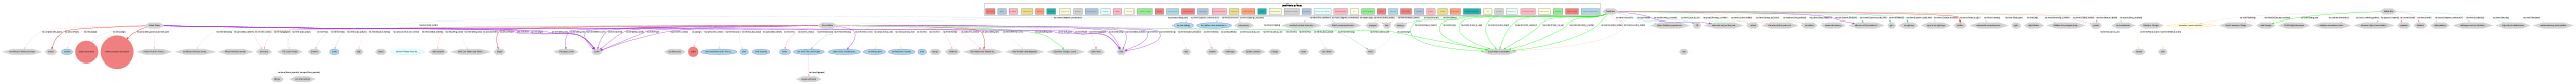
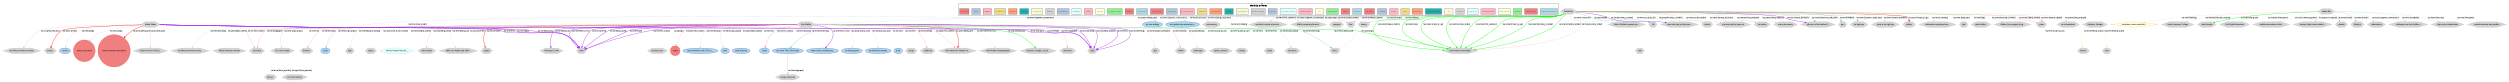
  digraph {
    bgcolor=white
    compound=true
    rankdir=TB
    node [fillcolor=lightgray fontname=Arial fontsize=12 shape=hexagon style=filled color=gray]
    edge [color=purple fontname=Arial fontsize=10 penwidth=1]
    n1 [fillcolor=lightblue fontsize=8 label=Judgment_communication shape=box color=""]
    n2 [fillcolor=lightcoral fontsize=8 label=Measure_duration shape=box color=""]
    n3 [fillcolor=lightgreen fontsize=8 label=Becoming shape=box color=""]
    n4 [fillcolor=lightyellow fontsize=8 label=Ordinal_numbers shape=box color=""]
    n5 [fillcolor=lightpink fontsize=8 label=Confronting_problem shape=box color=""]
    n6 [fillcolor=lightcyan fontsize=8 label=Locale_by_use shape=box color=""]
    n7 [fontsize=8 label=Increment shape=box color=""]
    n8 [fillcolor=lightgoldenrodyellow fontsize=8 label=Age shape=box color=""]
    n9 [fillcolor=lightseagreen fontsize=8 label=Experience_bodily_harm shape=box color=""]
    n10 [fillcolor=lightsalmon fontsize=8 label=Being_named shape=box color=""]
    n11 [fillcolor=lightgoldenrod fontsize=8 label=People shape=box color=""]
    n12 [fillcolor=lightpink fontsize=8 label=Inclusion shape=box color=""]
    n13 [fillcolor=lightsteelblue fontsize=8 label=Conquering shape=box color=""]
    n14 [fillcolor=lightcoral fontsize=8 label=Text_creation shape=box color=""]
    n15 [fillcolor=lightblue fontsize=8 label=Being_born shape=box color=""]
    n16 [fillcolor=lightcoral fontsize=8 label=Kinship shape=box color=""]
    n17 [fillcolor=lightgreen fontsize=8 label=Being_employed shape=box color=""]
    n18 [fillcolor=lightyellow fontsize=8 label=Text shape=box color=""]
    n19 [fillcolor=lightpink fontsize=8 label=Education_teaching shape=box color=""]
    n20 [fillcolor=lightcyan fontsize=8 label=Level_of_force_exertion shape=box color=""]
    n21 [fillcolor=lightsteelblue fontsize=8 label=Concessive shape=box color=""]
    n22 [fontsize=8 label=Duration_description shape=box color=""]
    n23 [fillcolor=lightgoldenrodyellow fontsize=8 label=Shoot_projectiles shape=box color=""]
    n24 [fillcolor=lightseagreen fontsize=8 label=Weapon shape=box color=""]
    n25 [fillcolor=lightsalmon fontsize=8 label=Locative_relation shape=box color=""]
    n26 [fillcolor=lightgoldenrod fontsize=8 label=Activity_start shape=box color=""]
    n27 [fillcolor=lightpink fontsize=8 label=Earnings_and_losses shape=box color=""]
    n28 [fillcolor=lightsteelblue fontsize=8 label=Labor_product shape=box color=""]
    n29 [fillcolor=lightcoral fontsize=8 label=Cardinal_numbers shape=box color=""]
    n30 [fillcolor=lightblue fontsize=8 label=Reference_text shape=box color=""]
    n31 [fillcolor=lightcoral fontsize=8 label=Aggregate shape=box color=""]
    n32 [fillcolor=lightgreen fontsize=8 label=Becoming_a_member shape=box color=""]
    n33 [fillcolor=lightyellow fontsize=8 label=Body_parts shape=box color=""]
    n34 [fillcolor=lightpink fontsize=8 label=Difficulty shape=box color=""]
    n35 [fillcolor=lightcyan fontsize=8 label=Participation shape=box color=""]
    n36 [fillcolor=lightsteelblue fontsize=8 label=First_experience shape=box color=""]
    n37 [fontsize=8 label=Containing shape=box color=""]
    n38 [fillcolor=lightgoldenrodyellow fontsize=8 label=People_by_age shape=box color=""]
    n39 [fillcolor=lightseagreen fontsize=8 label=Sentencing shape=box color=""]
    n40 [fillcolor=lightsalmon fontsize=8 label=Win_prize shape=box color=""]
    n41 [fillcolor=lightgoldenrod fontsize=8 label=Political_locales shape=box color=""]
    n42 [fillcolor=lightpink fontsize=8 label=Publishing shape=box color=""]
    n43 [fillcolor=lightsteelblue fontsize=8 label=Money shape=box color=""]
    n44 [fillcolor=lightcoral fontsize=8 label=Time_vector shape=box color=""]
    n45 [color=red fillcolor=lightcoral label="author and activist" shape=circle]
    n46 [color=red fillcolor=lightcoral label=author shape=circle]
    n47 [color=red fillcolor=lightcoral label="American author and activist" shape=circle]
    n48 [color=blue fillcolor=lightblue label=works shape=ellipse]
    n49 [color=blue fillcolor=lightblue label="her best-known work, The Co..." shape=ellipse]
    n50 [color=blue fillcolor=lightblue label=work shape=ellipse]
    n51 [color=blue fillcolor=lightblue label="book of poetry" shape=ellipse]
    n52 [color=blue fillcolor=lightblue label=novels shape=ellipse]
    n53 [color=blue fillcolor=lightblue label="her novel The Color Purple" shape=ellipse]
    n54 [label="essays and poetry"]
    n55 [color=blue fillcolor=lightblue label="wrote novels, including her..." shape=ellipse]
    n56 [color=blue fillcolor=lightblue label="her own writings" shape=ellipse]
    n57 [color=blue fillcolor=lightblue label="her mother also worked as a..." shape=ellipse]
    n58 [color=blue fillcolor=lightblue label="her writing career" shape=ellipse]
    n59 [color=blue fillcolor=lightblue label=novelist shape=ellipse]
    n60 [color=blue fillcolor=lightblue label="her first book of poetry" shape=ellipse]
    n61 [color=blue fillcolor=lightblue label=book shape=ellipse]
    n62 [color=orange fillcolor=lightyellow label="seventeen novels and short ..." shape=diamond]
    n63 [label="Sarah Lawrence College"]
    n64 [label=essays]
    n65 [label="extra money"]
    n66 [label=which]
    n67 [label="enrolled in school when she..."]
    n68 [label="rural Georgia"]
    n69 [label=childhood]
    n70 [label="British conspiracy theorist..."]
    n71 [label=youngest]
    n72 [label="Alice Malsenior Tallulah-Ka..."]
    n73 [label="Walker film"]
    n74 [label="Civil Rights Movement"]
    n75 [label="multiple accusations of ant..."]
    n76 [label="become high school valedict..."]
    n77 [label=parents]
    n78 [label="Walker's"]
    n79 [label=antisemitism]
    n80 [label="challenges such as childhoo..."]
    n81 [label="high school valedictorian"]
    n82 [label="animal advocacy and pacifism"]
    n83 [label=four]
    n84 [label="Alice Walker disambiguation"]
    n85 [label="one of her brothers"]
    n86 [label="Eatonton, Georgia, a rural ..."]
    n87 [label=farming]
    n88 [label=1944]
    n89 [label=money]
    n90 [label=collections]
    n91 [label="East Putnam Consolidated"]
    n92 [label=1982]
    n93 [label=story]
    n94 [label=mother]
    n95 [label="Both of Walker's parents we..."]
    n96 [label=challenges]
    n97 [label=BB]
    n98 [label="when she was just four year..."]
    n99 [label=school]
    n100 [label="Sarah Lawrence"]
    n101 [label="Pulitzer Prize for Fiction,..."]
    n102 [label="she was just four years old"]
    n103 [label=College]
    n104 [label=poetry]
    n105 [label="her mother"]
    n106 [label="first African-American woman"]
    n107 [label="earn extra money"]
    n108 [label="non-fiction"]
    n109 [label="first African-American woma..."]
    n110 [label="Alice Walker"]
    n111 [label="African-American woman"]
    n112 [label="short story"]
    n113 [label="The Color Purple"]
    n114 [label=brothers]
    n115 [label=high]
    n116 [label=stance]
    n117 [fillcolor=lightcyan label="win the Pulitzer Prize for ..."]
    n118 [label="other people"]
    n119 [label="Willie Lee Walker and Minni..."]
    n120 [label=people]
    n121 [label="February 9, 1944"]
    n122 [label=rural]
    n123 [label="just four years"]
    n124 [label="BB gun"]
    n125 [label="after one of her brothers f..."]
    n126 [label="Eatonton, Georgia"]
    n127 [label=town]
    n128 [label=gun]
    n129 [label="her right eye"]
    n130 [label="injury to her right eye"]
    n131 [label=children]
    n132 [label="antisemitic conspiracy theo..."]
    n133 [label="United States"]
    n134 [label=woman]
    n135 [label=right]
    n136 [label="David Icke"]
    n137 [label="eight children"]
    n138 [label="Walker, the youngest of eig..."]
    n139 [label=years]
    n140 [label="as a seamstress"]
    subgraph cluster_1 {
      subgraph sub_2 {
        color=red
        fillcolor=lightcoral
        label=People
        style=filled
      }
    }
    subgraph cluster_3 {
      subgraph sub_4 {
        color=green
        fillcolor=lightgreen
        label=Locations
        style=filled
      }
    }
    subgraph cluster_5 {
      subgraph sub_6 {
        color=orange
        fillcolor=lightyellow
        label=Events
        style=filled
      }
    }
    subgraph cluster_7 {
      subgraph sub_8 {
        color=blue
        fillcolor=lightblue
        label=Concepts
        style=filled
      }
    }
    subgraph cluster_9 {
      subgraph sub_10 {
        color=gray
        fillcolor=lightgray
        label=Other
        style=filled
      }
    }
    subgraph cluster_11 {
      color=black
      fillcolor=white
-     label="Semantic Frames"
+     label="Kinship Frames"
      rank=sink
      style=filled
      n1
      n2
      n3
      n4
      n5
      n6
      n7
      n8
      n9
      n10
      n11
      n12
      n13
      n14
      n15
      n16
      n17
      n18
      n19
      n20
      n21
      n22
      n23
      n24
      n25
      n26
      n27
      n28
      n29
      n30
      n31
      n32
      n33
      n34
      n35
      n36
      n37
      n38
      n39
      n40
      n41
      n42
      n43
      n44
    }
    n53 -> n54 [color=lightcoral label="has theme [Aggregate]"]
    n73 -> n62 [color=lightpink label="has work [Publishing]"]
    n73 -> n63 [color=lightpink label="has institution [Education_teaching]"]
    n73 -> n68 [color=green label="has location [Being_born]" penwidth=2]
    n73 -> n74 [color=lightcyan label="has institution [Participation]"]
    n73 -> n75 [color=lightpink label="has issue [Confronting_problem]"]
    n73 -> n76 [color=lightsteelblue label="has purpose [Conquering]"]
    n73 -> n77 [color=lightcoral label="has theme [Kinship]"]
    n73 -> n78 [color=lightcoral label="has theme [Kinship]"]
    n73 -> n79 [color=lightblue label="has reason [Judgment_communication]"]
    n73 -> n80 [color=lightsteelblue label="has theme [Conquering]"]
    n73 -> n81 [color=lightgreen label="has theme [Becoming]"]
    n73 -> n82 [color=lightcyan label="has event [Participation]"]
    n110 -> n46 [color=lightcoral label="has author [Text_creation]"]
    n110 -> n48 [color=lightsteelblue label="has theme [Labor_product]"]
    n110 -> n49 [color=lightpink label="has theme [Inclusion]"]
    n110 -> n50 [color=lightsteelblue label="has theme [Labor_product]"]
    n110 -> n51 [color=lightyellow label="has type [Ordinal_numbers]"]
    n110 -> n52 [color=lightpink label="has theme [Inclusion]"]
    n110 -> n52 [color=lightyellow label="has text [Text]"]
    n110 -> n52 [color=lightcoral label="has text [Text_creation]"]
    n110 -> n53 [color=lightseagreen label="has theme [Sentencing]"]
    n110 -> n55 [label="has event [Time_vector]" penwidth=2]
    n110 -> n58 [color=lightgoldenrod label="has activity [Activity_start]"]
    n110 -> n60 [color=lightgoldenrod label="has means [Activity_start]"]
    n110 -> n61 [color=lightyellow label="has text [Text]"]
    n110 -> n64 [color=lightyellow label="has text [Text]"]
    n110 -> n66 [color=lightseagreen label="has theme [Sentencing]"]
    n110 -> n69 [color=lightcoral label="has theme [Kinship]"]
    n110 -> n72 [color=lightcoral label="has author [Text_creation]"]
    n110 -> n72 [color=red label="has person [Being_born]" penwidth=2]
    n110 -> n84 [color=lightblue label="has theme [Reference_text]"]
    n110 -> n86 [color=green label="has location [Being_born]" penwidth=2]
    n110 -> n88 [label="has time [Increment]" penwidth=2]
    n110 -> n88 [label="has time [Being_named]" penwidth=2]
    n110 -> n88 [label="has time [People]" penwidth=2]
    n110 -> n88 [label="has time [Text_creation]" penwidth=2]
    n110 -> n88 [label="has time [Reference_text]" penwidth=2]
    n110 -> n90 [color=lightcoral label="has theme [Aggregate]"]
    n110 -> n91 [color=green label="has location [Age]" penwidth=2]
    n110 -> n92 [label="has time [Becoming]" penwidth=2]
    n110 -> n92 [label="has time [Ordinal_numbers]" penwidth=2]
    n110 -> n92 [label="has time [Text]" penwidth=2]
    n110 -> n92 [label="has time [Sentencing]" penwidth=2]
    n110 -> n93 [color=lightgray label="has theme [Duration_description]"]
    n110 -> n94 [color=lightcoral label="has theme [Kinship]"]
    n110 -> n96 [color=lightpink label="has activity [Difficulty]"]
    n110 -> n100 [color=lightcyan label="has theme [Locale_by_use]"]
    n110 -> n103 [color=lightcyan label="has theme [Locale_by_use]"]
    n110 -> n104 [color=lightyellow label="has text [Text]"]
    n110 -> n104 [color=lightyellow label="has theme [Text]"]
    n110 -> n108 [color=lightsteelblue label="has theme [Labor_product]"]
    n110 -> n109 [color=lightgreen label="has theme [Becoming]"]
    n110 -> n111 [color=lightyellow label="has type [Ordinal_numbers]"]
    n110 -> n112 [color=lightcoral label="has theme [Aggregate]"]
    n110 -> n112 [color=lightcoral label="has text [Text_creation]"]
    n110 -> n113 [color=lightyellow label="has text [Text]"]
    n110 -> n113 [color=lightsteelblue label="has theme [Labor_product]"]
    n110 -> n114 [color=lightcoral label="has theme [Kinship]"]
    n110 -> n115 [color=lightpink label="has level [Education_teaching]"]
    n110 -> n116 [color=lightcyan label="has action [Level_of_force_exertion]"]
    n110 -> n117 [color=lightyellow label="has theme [Ordinal_numbers]"]
    n110 -> n118 [color=lightsalmon label="has entity [Being_named]"]
    n110 -> n119 [color=lightblue label="has theme [Being_born]"]
    n110 -> n120 [color=red label="has person [People]" penwidth=2]
    n110 -> n120 [color=lightgray label="has class [Increment]"]
    n110 -> n121 [label="has time [Being_born]" penwidth=2]
    n110 -> n122 [color=lightcyan label="has theme [Locale_by_use]"]
    n110 -> n123 [color=lightgoldenrodyellow label="has age [Age]"]
    n113 -> n85 [color=lightgoldenrodyellow label="has agent [Shoot_projectiles]"]
    n113 -> n124 [color=lightgoldenrodyellow label="has theme [Shoot_projectiles]"]
    n126 -> n87 [color=lightgoldenrod label="has theme [Political_locales]"]
    n126 -> n122 [color=lightcyan label="has theme [Locale_by_use]"]
    n126 -> n127 [color=lightgoldenrod label="has theme [Political_locales]"]
    n133 -> n45 [color=lightsteelblue label="has entity [Origin]"]
    n133 -> n47 [color=red label="has person [Being_born]" penwidth=2]
    n133 -> n59 [color=lightsteelblue label="has entity [Origin]"]
    n133 -> n88 [label="has time [Being_born]" penwidth=2]
    n133 -> n88 [label="has time [Text]" penwidth=2]
    n133 -> n88 [label="has time [Origin]" penwidth=2]
    n133 -> n92 [label="has time [Win_prize]" penwidth=2]
    n133 -> n92 [label="has time [People]" penwidth=2]
    n133 -> n101 [color=lightsalmon label="has prize [Win_prize]"]
    n133 -> n106 [color=lightsalmon label="has competitor [Win_prize]"]
    n133 -> n134 [color=red label="has person [People]" penwidth=2]
    n136 -> n48 [color=lightsteelblue label="has theme [Labor_product]"]
    n136 -> n56 [color=lightblue label="has theme [Judgment_communication]"]
    n136 -> n57 [color=lightsteelblue label="has theme [Concessive]"]
    n136 -> n65 [color=lightpink label="has theme [Earnings_and_losses]"]
    n136 -> n66 [color=lightgray label="has theme [Containing]"]
    n136 -> n67 [color=lightsteelblue label="has theme [First_experience]"]
    n136 -> n70 [color=lightblue label="has reason [Judgment_communication]"]
    n136 -> n71 [color=lightgoldenrodyellow label="has degree [Age]"]
    n136 -> n83 [color=lightcoral label="has theme [Cardinal_numbers]"]
    n136 -> n83 [color=lightcoral label="has theme [Measure_duration]"]
    n136 -> n89 [color=lightgray label="has class [Increment]"]
    n136 -> n89 [color=lightsteelblue label="has theme [Money]"]
    n136 -> n91 [color=green label="has location [Measure_duration]" penwidth=2]
    n136 -> n91 [color=green label="has location [Age]" penwidth=2]
    n136 -> n91 [color=green label="has location [Locale_by_use]" penwidth=2]
    n136 -> n91 [color=green label="has location [Locative_relation]" penwidth=2]
    n136 -> n91 [color=green label="has location [First_experience]" penwidth=2]
    n136 -> n91 [color=green label="has location [People_by_age]" penwidth=2]
    n136 -> n91 [color=green label="has location [Becoming_a_member]" penwidth=2]
    n136 -> n91 [color=green label="has location [Cardinal_numbers]" penwidth=2]
    n136 -> n91 [color=lightsalmon label="has theme [Locative_relation]"]
    n136 -> n95 [color=lightsteelblue label="has theme [Concessive]"]
    n136 -> n97 [color=lightseagreen label="has type [Weapon]"]
    n136 -> n98 [label="has time [Becoming_a_member]" penwidth=2]
    n136 -> n99 [color=lightcyan label="has theme [Locale_by_use]"]
    n136 -> n99 [color=lightgreen label="has group [Becoming_a_member]"]
    n136 -> n102 [color=lightsalmon label="has theme [Locative_relation]"]
    n136 -> n105 [color=lightpink label="has theme [Earnings_and_losses]"]
    n136 -> n105 [color=lightgreen label="has employee [Being_employed]"]
    n136 -> n107 [color=lightgreen label="has purpose [Being_employed]"]
    n136 -> n110 [color=lightblue label="has theme [Judgment_communication]"]
    n136 -> n110 [color=lightyellow label="has possessor [Body_parts]"]
    n136 -> n125 [label="has time [Duration_description]" penwidth=2]
    n136 -> n125 [color=lightseagreen label="has theme [Experience_bodily_harm]"]
    n136 -> n128 [color=lightseagreen label="has theme [Weapon]"]
    n136 -> n129 [color=lightseagreen label="has theme [Experience_bodily_harm]"]
    n136 -> n130 [color=lightgray label="has theme [Duration_description]"]
    n136 -> n131 [color=red label="has person [People_by_age]" penwidth=2]
    n136 -> n132 [color=lightgray label="has theme [Containing]"]
    n136 -> n135 [color=lightyellow label="has theme [Body_parts]"]
    n136 -> n137 [color=lightgoldenrodyellow label="has entity [Age]"]
    n136 -> n138 [color=lightgreen label="has theme [Becoming_a_member]"]
    n136 -> n139 [color=lightcoral label="has theme [Cardinal_numbers]"]
    n136 -> n139 [color=lightcoral label="has theme [Measure_duration]"]
    n136 -> n140 [color=lightgreen label="has position [Being_employed]"]
  }
